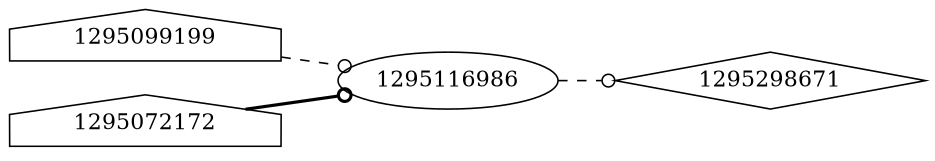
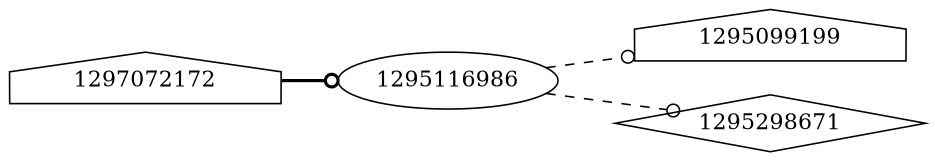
  strict digraph {
    rankdir=LR
    node [shape=house]
    edge [arrowhead=odot style=dashed]
    1295116986 [shape=ellipse]
    1295099199
    n3 [label=1295298671 shape=diamond]
-   1295072172
-   1295099199 -> 1295116986
+   1295072172 [label=1297072172]
+   1295116986 -> 1295099199
    1295116986 -> n3
    1295072172 -> 1295116986 [style=bold]
  }
